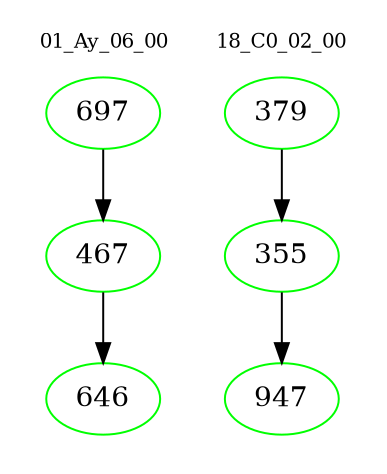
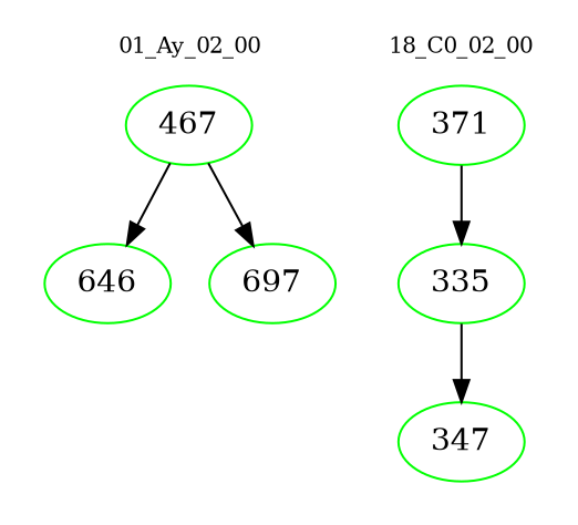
  digraph {
    node [color=green]
    edge [color=black]
    n1 [label=467]
    n2 [label=646]
    n3 [label=697]
-   n4 [label=355]
-   n5 [label=947]
-   n6 [label=379]
+   n4 [label=335]
+   n5 [label=347]
+   n6 [label=371]
    subgraph cluster_1 {
      color=white
      fontsize=10
-     label="01_Ay_06_00"
+     label="01_Ay_02_00"
      n1
      n2
      n3
    }
    subgraph cluster_2 {
      color=white
      fontsize=10
      label="18_C0_02_00"
      n4
      n5
      n6
    }
    n1 -> n2
-   n3 -> n1
+   n1 -> n3
    n4 -> n5
    n6 -> n4
  }
